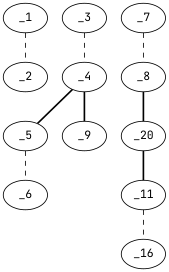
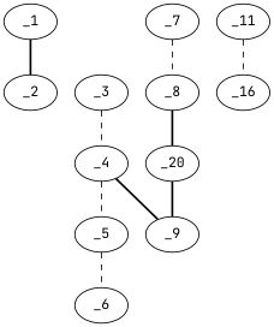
  graph {
    fontname="JetBrains Mono"
    node [charge=0 chem=1 fontname="JetBrains Mono" symbol="C  " x=4.5981 y=0.25]
    edge [fontname="JetBrains Mono" style=dashed valence=1]
    _1 [chem=4 symbol="N  " x=2 y=-0.25]
    _2 [x=2.866]
    _3 [chem=4 symbol="N  " x=3.7321 y=0.75]
    _4
    _5 [chem=4 symbol="N  " x=5.4641 y=0.75]
    _9 [chem=4 symbol="N  " y=-0.75]
    _6 [x=6.3301]
    _7 [chem=2 symbol="O  " x=7.1962 y=0.75]
    _8 [x=8.0622]
    n10 [label=_20 x=8.9282 y=0.75]
    _11 [x=9.7942]
    n12 [label=_16 x=10.6603 y=0.75]
-   _1 -- _2 [valence=3]
+   _1 -- _2 [style=bold valence=3]
    _3 -- _4
-   _4 -- _5 [style=bold]
+   _4 -- _5
    _4 -- _9 [style=bold valence=2]
    _5 -- _6
    _7 -- _8
    _8 -- n10 [style=bold]
-   n10 -- _11 [style=bold]
+   n10 -- _9 [style=bold]
    _11 -- n12
  }
